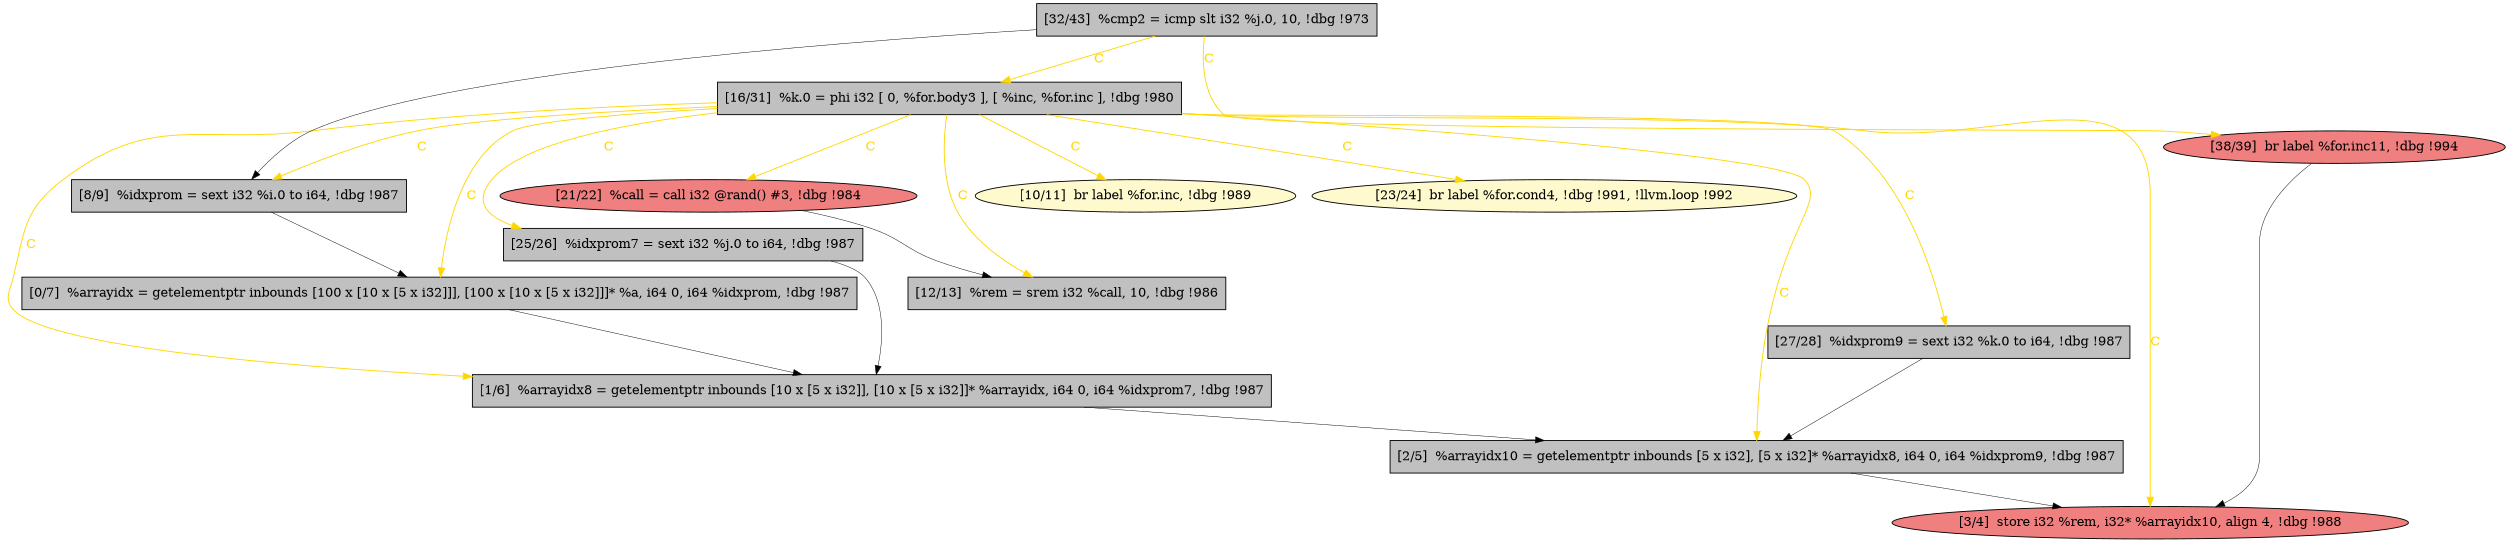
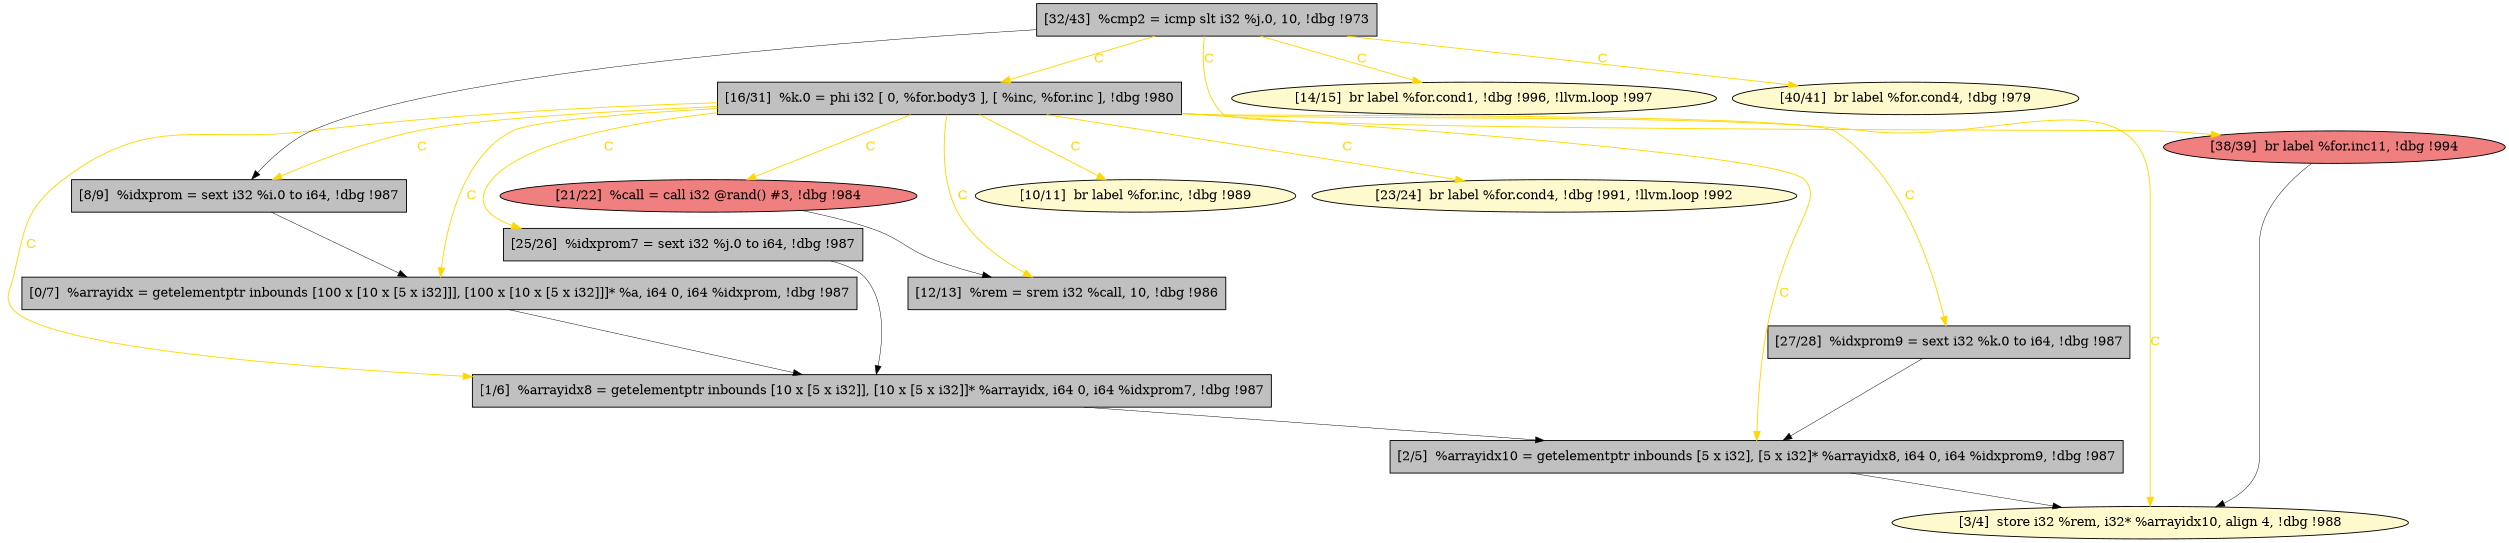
  digraph {
    node [fillcolor=grey shape=rectangle style=filled]
    edge [color=gold fontcolor=gold penwidth=1.0 style=solid]
    n1 [label="[12/13]  %rem = srem i32 %call, 10, !dbg !986"]
-   n2 [fillcolor=lightcoral label="[3/4]  store i32 %rem, i32* %arrayidx10, align 4, !dbg !988" shape=ellipse]
+   n2 [fillcolor=lemonchiffon label="[3/4]  store i32 %rem, i32* %arrayidx10, align 4, !dbg !988" shape=ellipse]
+   n3 [fillcolor=lemonchiffon label="[14/15]  br label %for.cond1, !dbg !996, !llvm.loop !997" shape=ellipse]
    n4 [label="[8/9]  %idxprom = sext i32 %i.0 to i64, !dbg !987"]
    n5 [label="[0/7]  %arrayidx = getelementptr inbounds [100 x [10 x [5 x i32]]], [100 x [10 x [5 x i32]]]* %a, i64 0, i64 %idxprom, !dbg !987"]
    n6 [label="[1/6]  %arrayidx8 = getelementptr inbounds [10 x [5 x i32]], [10 x [5 x i32]]* %arrayidx, i64 0, i64 %idxprom7, !dbg !987"]
    n7 [label="[2/5]  %arrayidx10 = getelementptr inbounds [5 x i32], [5 x i32]* %arrayidx8, i64 0, i64 %idxprom9, !dbg !987"]
    n8 [fillcolor=lemonchiffon label="[10/11]  br label %for.inc, !dbg !989" shape=ellipse]
    n9 [fillcolor=lemonchiffon label="[23/24]  br label %for.cond4, !dbg !991, !llvm.loop !992" shape=ellipse]
+   n10 [fillcolor=lemonchiffon label="[40/41]  br label %for.cond4, !dbg !979" shape=ellipse]
    n11 [fillcolor=lightcoral label="[21/22]  %call = call i32 @rand() #3, !dbg !984" shape=ellipse]
    n12 [label="[25/26]  %idxprom7 = sext i32 %j.0 to i64, !dbg !987"]
    n13 [fillcolor=lightcoral label="[38/39]  br label %for.inc11, !dbg !994" shape=ellipse]
    n14 [label="[27/28]  %idxprom9 = sext i32 %k.0 to i64, !dbg !987"]
    n15 [label="[16/31]  %k.0 = phi i32 [ 0, %for.body3 ], [ %inc, %for.inc ], !dbg !980"]
    n16 [label="[32/43]  %cmp2 = icmp slt i32 %j.0, 10, !dbg !973"]
    n4 -> n5 [color=black fontcolor=black penwidth=0.5]
    n5 -> n6 [color=black fontcolor=black penwidth=0.5]
    n6 -> n7 [color=black fontcolor=black penwidth=0.5]
    n7 -> n2 [color=black fontcolor=black penwidth=0.5]
    n11 -> n1 [color=black fontcolor=black penwidth=0.5]
    n12 -> n6 [color=black fontcolor=black penwidth=0.5]
    n13 -> n2 [color=black fontcolor=black penwidth=0.5]
    n14 -> n7 [color=black fontcolor=black penwidth=0.5]
    n15 -> n1 [label=C]
    n15 -> n2 [label=C]
    n15 -> n4 [label=C]
    n15 -> n5 [label=C]
    n15 -> n6 [label=C]
    n15 -> n7 [label=C]
    n15 -> n8 [label=C]
    n15 -> n9 [label=C]
    n15 -> n11 [label=C]
    n15 -> n12 [label=C]
    n15 -> n14 [label=C]
+   n16 -> n3 [label=C]
    n16 -> n4 [color=black fontcolor=black penwidth=0.5]
+   n16 -> n10 [label=C]
    n16 -> n13 [label=C]
    n16 -> n15 [label=C]
  }
